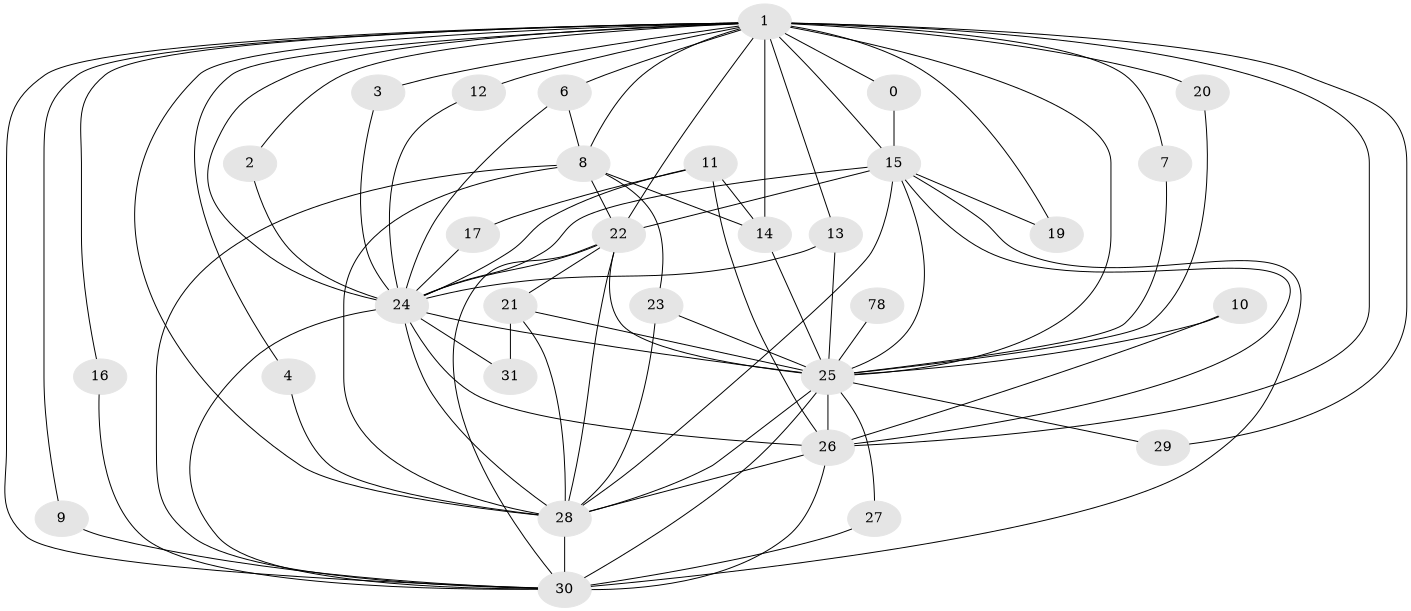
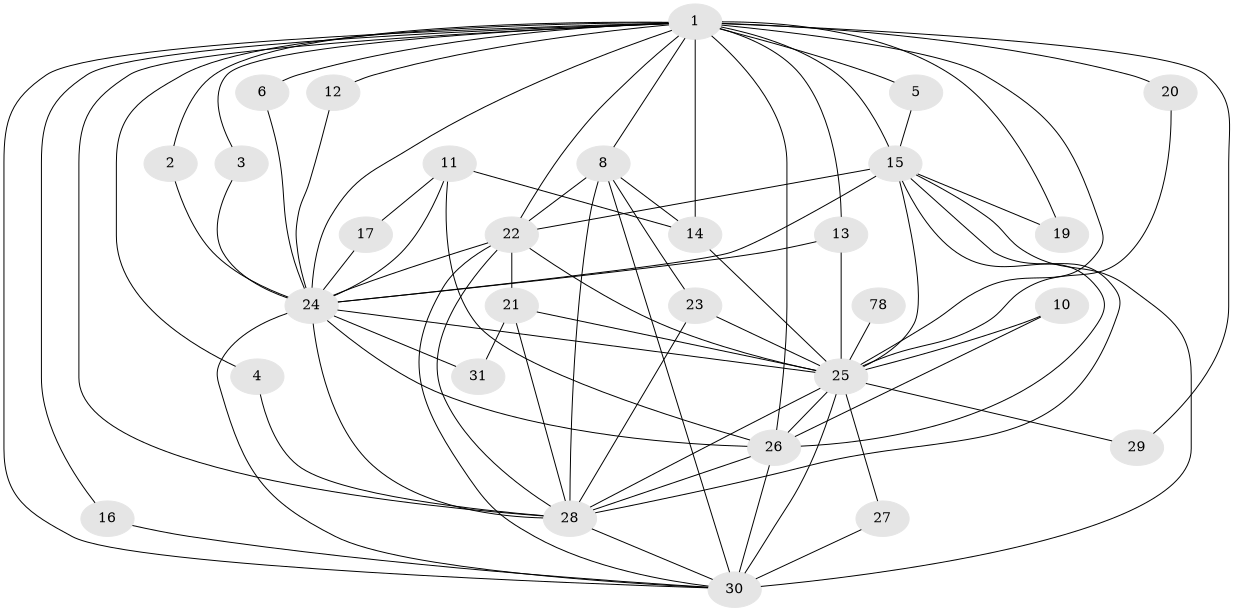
  graph {
    node [color=gray90 style=filled]
    edge [weight=1.0]
    1
    2
    3
    4
-   5 [label=0]
+   5
    6
-   7
    8
-   9
    12
    13
    14
    15
    16
    19
    20
    22
    24
    25
    26
    28
    29
    30
    23
    11
    17
    21
    31
    27
    10
    n31 [label=78]
    1 -- 2
    1 -- 3
    1 -- 4
    1 -- 5
    1 -- 6
-   1 -- 7
    1 -- 8
-   1 -- 9
    1 -- 12
    1 -- 13
    1 -- 14
    1 -- 15 [weight=2.0]
    1 -- 16
    1 -- 19 [weight=2.0]
    1 -- 20 [weight=2.0]
    1 -- 22 [weight=3.0]
    1 -- 24 [weight=2.0]
    1 -- 25 [weight=5.0]
    1 -- 26 [weight=2.0]
    1 -- 28 [weight=2.0]
    1 -- 29
    1 -- 30 [weight=2.0]
    2 -- 24
    3 -- 24
    4 -- 28
    5 -- 15
-   6 -- 8
    6 -- 24
-   7 -- 25
    8 -- 14
    8 -- 22
    8 -- 28 [weight=2.0]
    8 -- 30
    8 -- 23
-   9 -- 30
    12 -- 24
    13 -- 24
    13 -- 25
    14 -- 25
    15 -- 19
    15 -- 22 [weight=2.0]
    15 -- 24
    15 -- 25 [weight=3.0]
    15 -- 26
    15 -- 28
    15 -- 30
    16 -- 30
    20 -- 25
    22 -- 24 [weight=2.0]
    22 -- 25 [weight=3.0]
    22 -- 28
    22 -- 30
    22 -- 21
    24 -- 25 [weight=2.0]
    24 -- 26
    24 -- 28
    24 -- 30
    24 -- 31
    25 -- 26 [weight=3.0]
    25 -- 28 [weight=2.0]
    25 -- 29
    25 -- 30 [weight=3.0]
    25 -- 27
    26 -- 28
    26 -- 30 [weight=2.0]
    28 -- 30
    23 -- 25
    23 -- 28
    11 -- 14
    11 -- 24
    11 -- 26
    11 -- 17
    17 -- 24
    21 -- 25 [weight=2.0]
    21 -- 28
    21 -- 31 [weight=2.0]
    27 -- 30
    10 -- 25
    10 -- 26
    n31 -- 25 [weight=2.0]
  }
